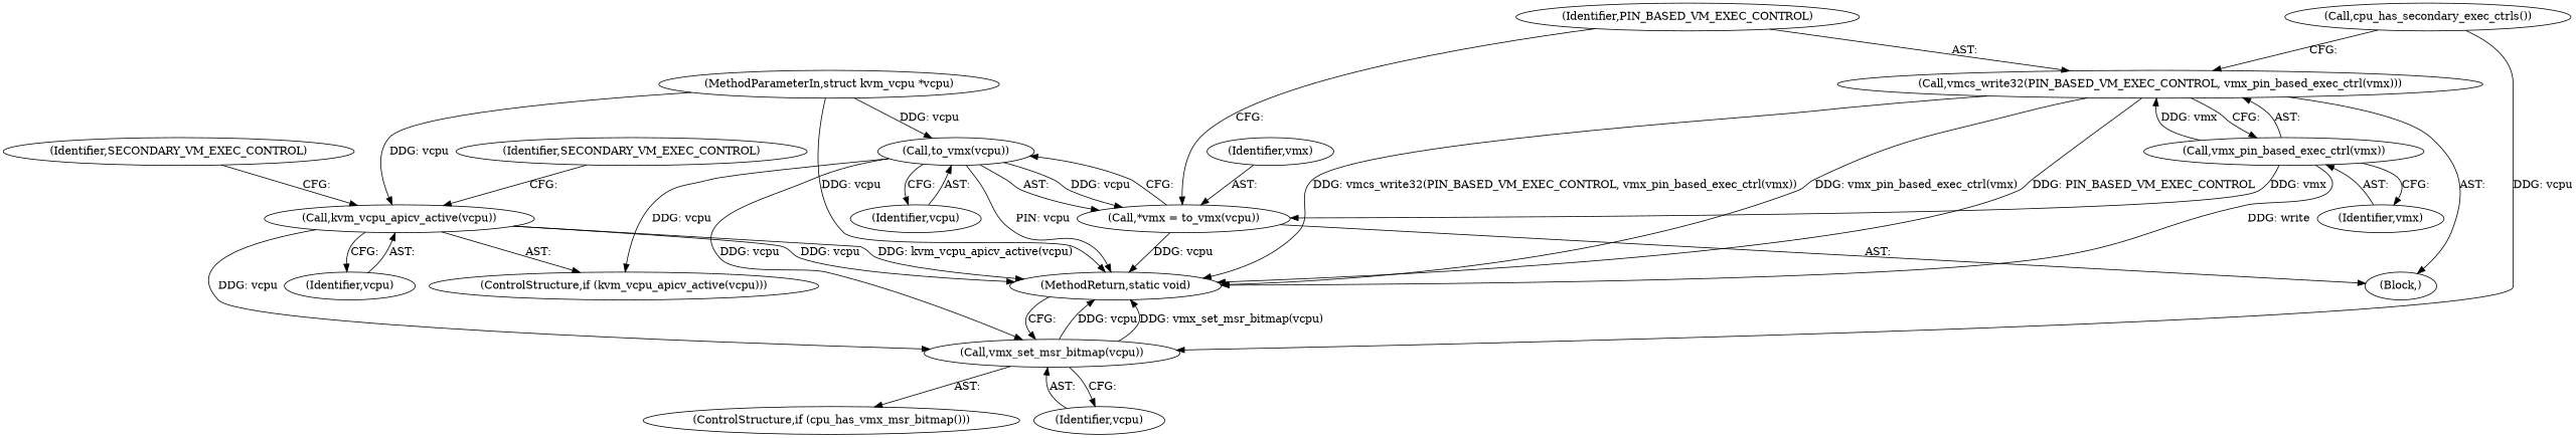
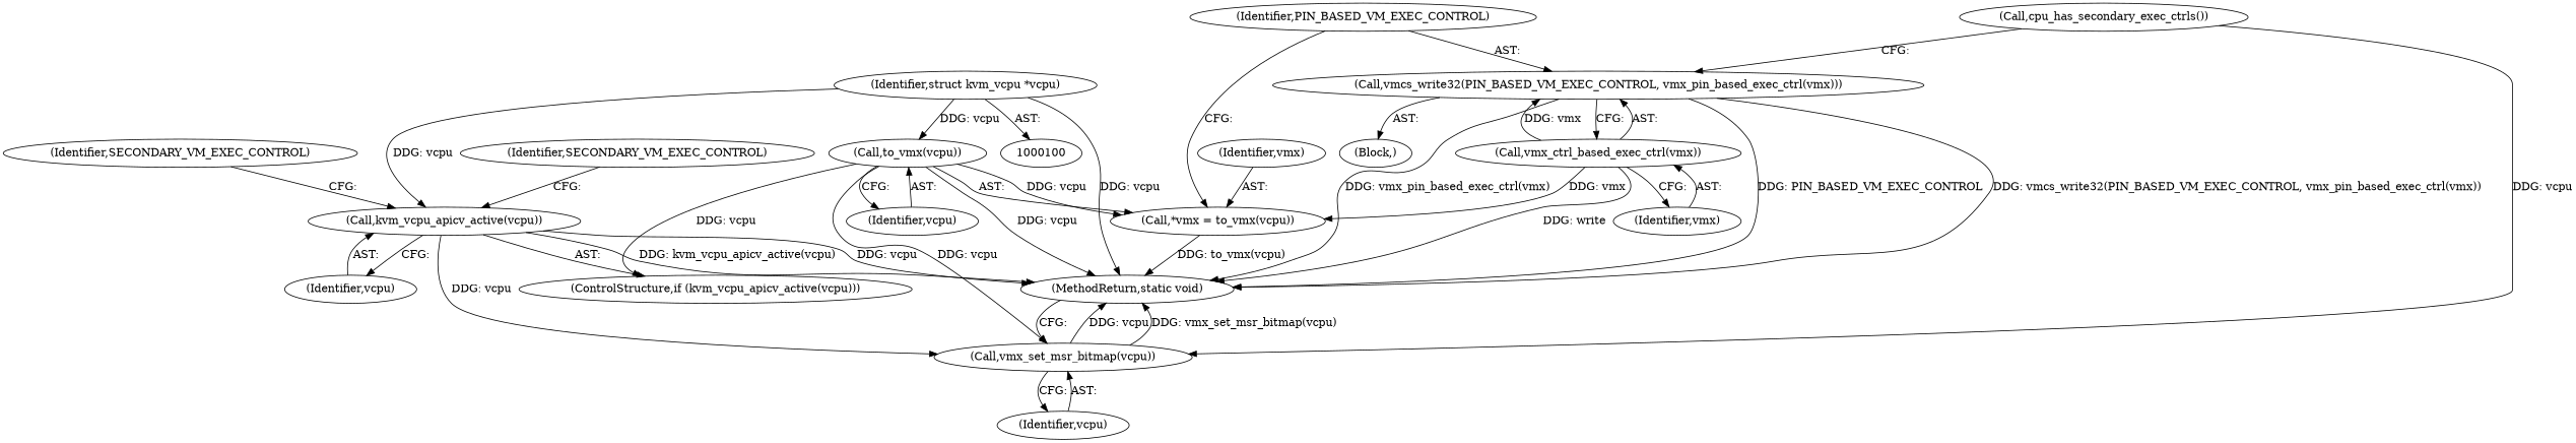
  digraph {
-   n1 [label="(MethodParameterIn,struct kvm_vcpu *vcpu)"]
+   n1 [label="(Identifier,struct kvm_vcpu *vcpu)"]
    n2 [label="(Call,to_vmx(vcpu))"]
    n3 [label="(Call,kvm_vcpu_apicv_active(vcpu))"]
    n4 [label="(MethodReturn,static void)"]
+   1000100
    n6 [label="(Call,vmx_set_msr_bitmap(vcpu))"]
    n7 [label="(Call,*vmx = to_vmx(vcpu))"]
    n8 [label="(Identifier,vcpu)"]
    n9 [label="(ControlStructure,if (kvm_vcpu_apicv_active(vcpu)))"]
    n10 [label="(Identifier,vcpu)"]
-   n11 [label="(ControlStructure,if (cpu_has_vmx_msr_bitmap()))"]
    n12 [label="(Identifier,vcpu)"]
    n13 [label="(Block,)"]
-   n14 [label="(Call,vmx_pin_based_exec_ctrl(vmx))"]
+   n14 [label="(Call,vmx_ctrl_based_exec_ctrl(vmx))"]
    n15 [label="(Call,vmcs_write32(PIN_BASED_VM_EXEC_CONTROL, vmx_pin_based_exec_ctrl(vmx)))"]
    n16 [label="(Identifier,vmx)"]
    n17 [label="(Call,cpu_has_secondary_exec_ctrls())"]
    n18 [label="(Identifier,SECONDARY_VM_EXEC_CONTROL)"]
    n19 [label="(Identifier,vmx)"]
    n20 [label="(Identifier,SECONDARY_VM_EXEC_CONTROL)"]
    n21 [label="(Identifier,PIN_BASED_VM_EXEC_CONTROL)"]
    n1 -> n2 [label="DDG: vcpu"]
    n1 -> n3 [label="DDG: vcpu"]
    n1 -> n4 [label="DDG: vcpu"]
-   n2 -> n4 [label="PIN: vcpu"]
+   n1 -> 1000100 [label="AST: "]
+   n2 -> n4 [label="DDG: vcpu"]
    n2 -> n6 [label="DDG: vcpu"]
    n2 -> n7 [label="AST: "]
    n2 -> n7 [label="DDG: vcpu"]
    n2 -> n8 [label="CFG: "]
    n2 -> n9 [label="DDG: vcpu"]
    n3 -> n4 [label="DDG: vcpu"]
    n3 -> n4 [label="DDG: kvm_vcpu_apicv_active(vcpu)"]
    n3 -> n6 [label="DDG: vcpu"]
    n3 -> n9 [label="AST: "]
    n3 -> n10 [label="CFG: "]
    n4 -> n6 [label="CFG: "]
    n6 -> n4 [label="DDG: vcpu"]
    n6 -> n4 [label="DDG: vmx_set_msr_bitmap(vcpu)"]
-   n6 -> n11 [label="AST: "]
    n6 -> n12 [label="CFG: "]
-   n7 -> n2 [label="CFG: "]
-   n7 -> n4 [label="DDG: vcpu"]
-   n7 -> n13 [label="AST: "]
+   n7 -> n4 [label="DDG: to_vmx(vcpu)"]
    n8 -> n2 [label="AST: "]
    n10 -> n3 [label="AST: "]
    n12 -> n6 [label="AST: "]
    n14 -> n4 [label="DDG: write"]
    n14 -> n7 [label="DDG: vmx"]
    n14 -> n15 [label="AST: "]
    n14 -> n15 [label="DDG: vmx"]
    n14 -> n16 [label="CFG: "]
    n15 -> n4 [label="DDG: vmcs_write32(PIN_BASED_VM_EXEC_CONTROL, vmx_pin_based_exec_ctrl(vmx))"]
    n15 -> n4 [label="DDG: vmx_pin_based_exec_ctrl(vmx)"]
    n15 -> n4 [label="DDG: PIN_BASED_VM_EXEC_CONTROL"]
    n15 -> n13 [label="AST: "]
    n15 -> n14 [label="CFG: "]
    n16 -> n14 [label="AST: "]
    n17 -> n6 [label="DDG: vcpu"]
    n17 -> n15 [label="CFG: "]
    n18 -> n3 [label="CFG: "]
    n19 -> n7 [label="AST: "]
    n20 -> n3 [label="CFG: "]
    n21 -> n7 [label="CFG: "]
    n21 -> n15 [label="AST: "]
  }
